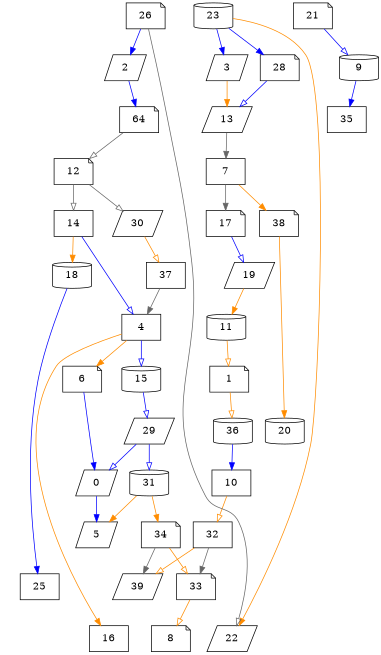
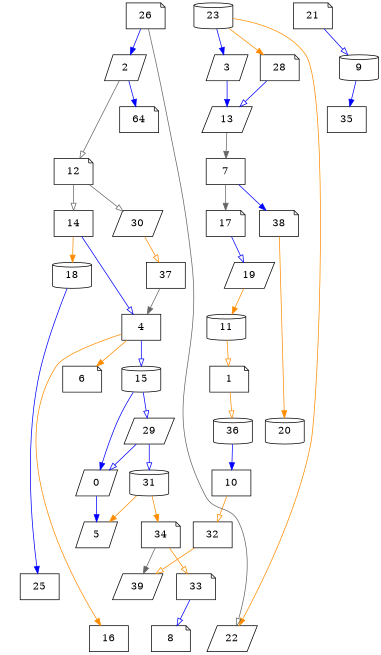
  digraph {
    node [shape=note]
    edge [arrowhead=normal color=blue weight=0]
    0 [shape=parallelogram]
    5 [shape=parallelogram]
    36 [shape=cylinder]
    1
    10 [shape=box]
    32 [shape=box]
    33
    39 [shape=parallelogram]
    8
    2 [shape=parallelogram]
    n11 [label=64]
    12
    30 [shape=parallelogram]
    14 [shape=box]
    37 [shape=box]
    4 [shape=box]
    18 [shape=cylinder]
    3 [shape=parallelogram]
    13 [shape=parallelogram]
    7 [shape=box]
    9 [shape=cylinder]
    21
    17
    38
    35 [shape=box]
    19 [shape=parallelogram]
    20 [shape=cylinder]
    11 [shape=cylinder]
    15 [shape=cylinder]
    16 [shape=box]
    6
    29 [shape=parallelogram]
    31 [shape=cylinder]
    34
    25 [shape=box]
    23 [shape=cylinder]
    22 [shape=parallelogram]
    28
    26
    0 -> 5 [weight=1]
    36 -> 10
    1 -> 36 [arrowhead=onormal color=darkorange]
    10 -> 32 [arrowhead=onormal color=darkorange]
-   32 -> 33 [color=gray40]
    32 -> 39 [arrowhead=onormal color=darkorange]
-   33 -> 8 [arrowhead=onormal color=darkorange]
+   33 -> 8 [arrowhead=onormal]
    2 -> n11
-   n11 -> 12 [arrowhead=onormal color=gray40]
+   2 -> 12 [arrowhead=onormal color=gray40]
    12 -> 30 [arrowhead=onormal color=gray40]
    12 -> 14 [arrowhead=onormal color=gray40 weight=2]
    30 -> 37 [arrowhead=onormal color=darkorange]
    14 -> 4 [arrowhead=onormal]
    14 -> 18 [color=darkorange]
    37 -> 4 [color=gray40]
    4 -> 15 [arrowhead=onormal weight=2]
    4 -> 16 [color=darkorange]
    4 -> 6 [color=darkorange]
    18 -> 25
-   3 -> 13 [color=darkorange weight=2]
+   3 -> 13 [weight=2]
    13 -> 7 [color=gray40]
    7 -> 17 [color=gray40 weight=1]
-   7 -> 38 [color=darkorange]
+   7 -> 38
    9 -> 35
    21 -> 9 [arrowhead=onormal]
    17 -> 19 [arrowhead=onormal]
    38 -> 20 [color=darkorange]
    19 -> 11 [color=darkorange]
    11 -> 1 [arrowhead=onormal color=darkorange]
    15 -> 29 [arrowhead=onormal]
-   6 -> 0
+   15 -> 0
    29 -> 0 [arrowhead=onormal]
    29 -> 31 [arrowhead=onormal weight=1]
    31 -> 5 [color=darkorange]
    31 -> 34 [color=darkorange]
    34 -> 33 [arrowhead=onormal color=darkorange]
    34 -> 39 [color=gray40]
    23 -> 3
    23 -> 22 [color=darkorange]
-   23 -> 28
+   23 -> 28 [color=darkorange]
    28 -> 13 [arrowhead=onormal]
    26 -> 2
    26 -> 22 [arrowhead=onormal color=gray40]
  }
